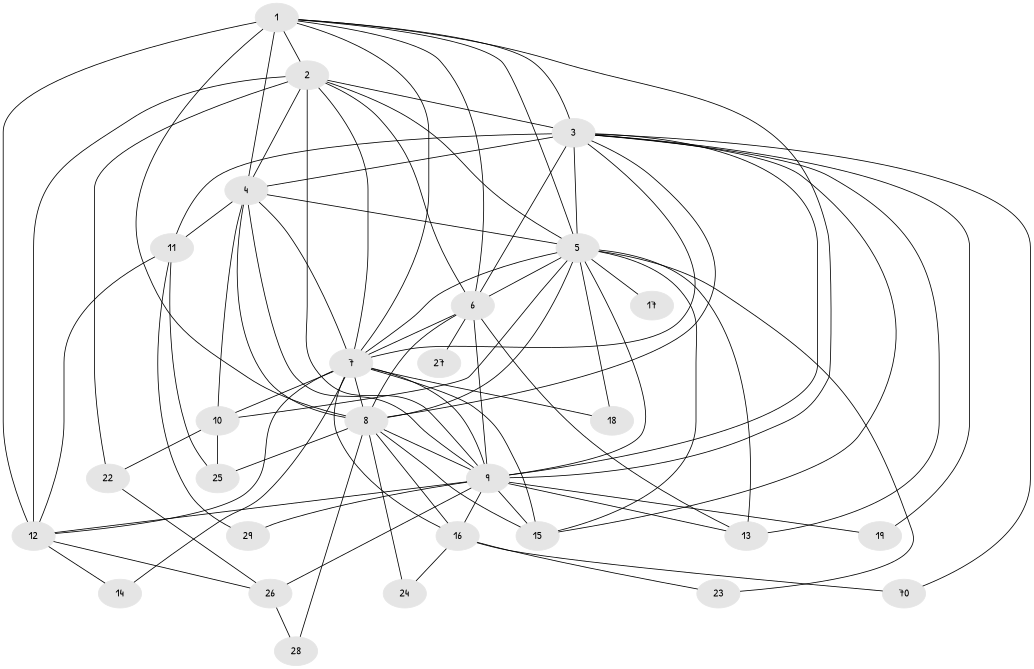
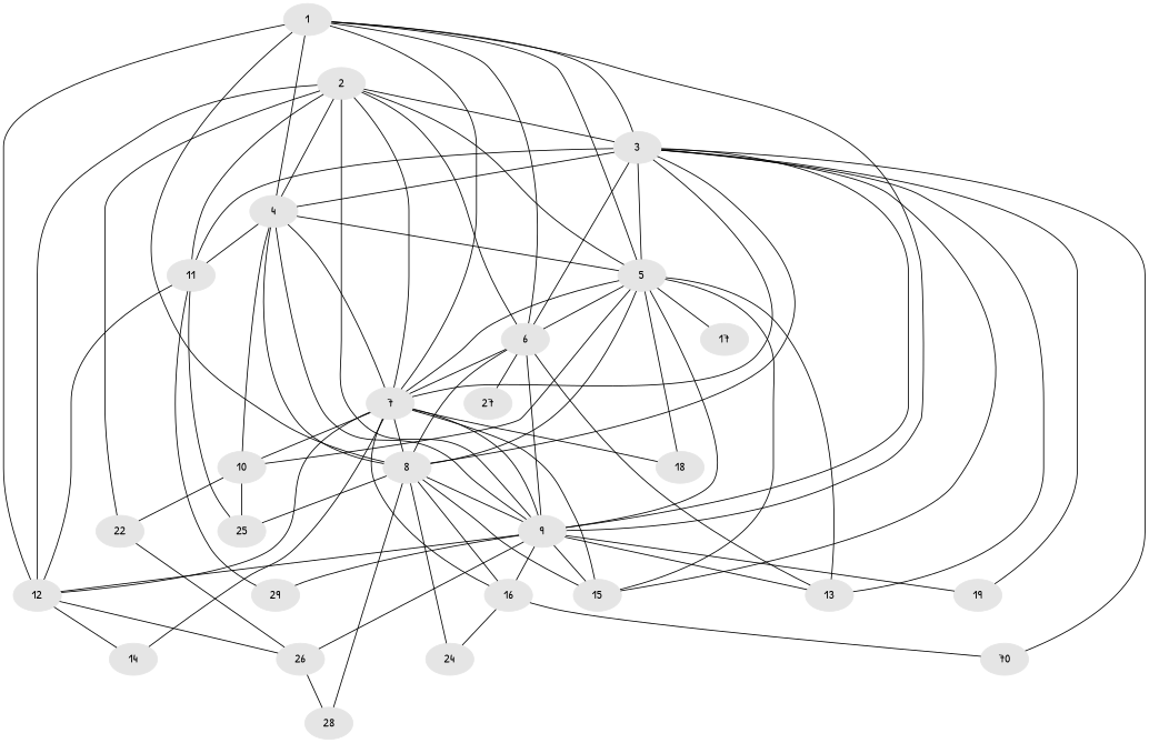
  graph {
    fontname="Patrick Hand"
    node [color=gray90 fontname="Patrick Hand" style=filled]
    edge [fontname="Patrick Hand" weight=1.0]
    1
    2
    3
    4
    5
    6
    7
    8
    9
    12
    22
    11
    13
    15
    19
    n16 [label=70]
    10
    17
    18
-   23
    27
    14
    16
    24
    25
    28
    26
    29
-   1 -- 2 [weight=2.0]
+   11 -- 2 [weight=2.0]
    1 -- 3
    1 -- 4
    1 -- 5
    1 -- 6
    1 -- 7 [weight=2.0]
    1 -- 8
    1 -- 9
    1 -- 12 [weight=6.0]
    2 -- 3 [weight=3.0]
    2 -- 4 [weight=2.0]
    2 -- 5 [weight=3.0]
    2 -- 6 [weight=2.0]
    2 -- 7 [weight=3.0]
    2 -- 9 [weight=3.0]
    2 -- 12
    2 -- 22 [weight=2.0]
    3 -- 4
    3 -- 5
    3 -- 6
    3 -- 7
    3 -- 8 [weight=2.0]
    3 -- 9
    3 -- 11 [weight=3.0]
    3 -- 13
    3 -- 15
    3 -- 19
    3 -- n16
    4 -- 5
    4 -- 7
    4 -- 8
    4 -- 9 [weight=2.0]
    4 -- 11 [weight=5.0]
    4 -- 10
    5 -- 6
    5 -- 7
    5 -- 8
    5 -- 9
    5 -- 13
    5 -- 15
    5 -- 10
    5 -- 17
    5 -- 18
-   5 -- 23
    6 -- 7
    6 -- 8
    6 -- 9 [weight=2.0]
    6 -- 13
    6 -- 27
    7 -- 8
    7 -- 9
    7 -- 12 [weight=2.0]
    7 -- 15
    7 -- 10
    7 -- 18
    7 -- 14
    7 -- 16
    8 -- 9
    8 -- 15
    8 -- 16
    8 -- 24
    8 -- 25
    8 -- 28
    9 -- 12
    9 -- 13
    9 -- 15
    9 -- 19
    9 -- 16
    9 -- 26
    9 -- 29
    12 -- 14
    12 -- 26
    22 -- 26
    11 -- 12
    11 -- 25
    11 -- 29
    10 -- 22
    10 -- 25
    16 -- n16
-   16 -- 23
    16 -- 24
    26 -- 28
  }
